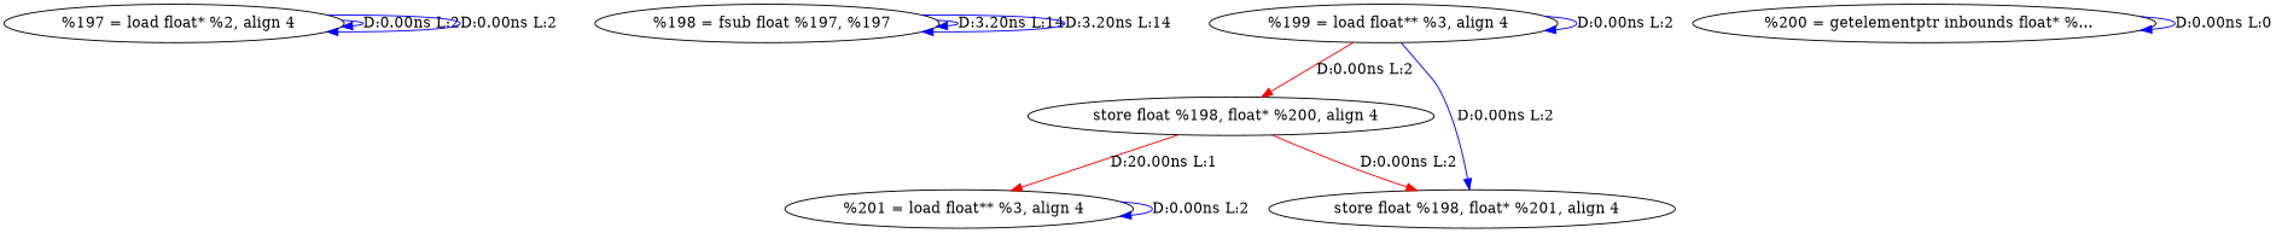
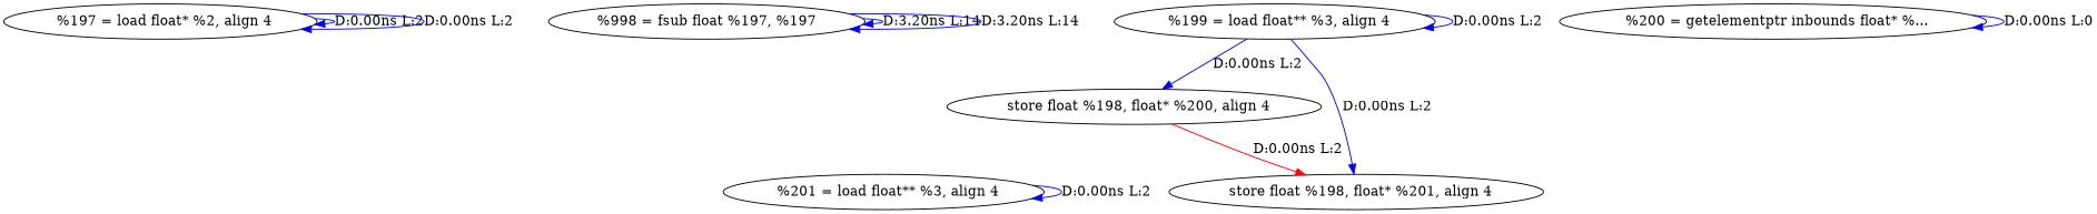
  digraph {
    edge [color=blue]
    n1 [label="  %197 = load float* %2, align 4"]
-   n2 [label="  %198 = fsub float %197, %197"]
+   n2 [label="%998 = fsub float %197, %197"]
    n3 [label="  %199 = load float** %3, align 4"]
    n4 [label="  store float %198, float* %200, align 4"]
    n5 [label="  store float %198, float* %201, align 4"]
    n6 [label="  %201 = load float** %3, align 4"]
    n7 [label="  %200 = getelementptr inbounds float* %..."]
    n1 -> n1 [label="D:0.00ns L:2"]
    n1 -> n1 [label="D:0.00ns L:2"]
    n2 -> n2 [label="D:3.20ns L:14"]
    n2 -> n2 [label="D:3.20ns L:14"]
    n3 -> n3 [label="D:0.00ns L:2"]
-   n3 -> n4 [color=red label="D:0.00ns L:2"]
+   n3 -> n4 [label="D:0.00ns L:2"]
    n3 -> n5 [label="D:0.00ns L:2"]
    n4 -> n5 [color=red label="D:0.00ns L:2"]
-   n4 -> n6 [color=red label="D:20.00ns L:1"]
    n6 -> n6 [label="D:0.00ns L:2"]
    n7 -> n7 [label="D:0.00ns L:0"]
  }
